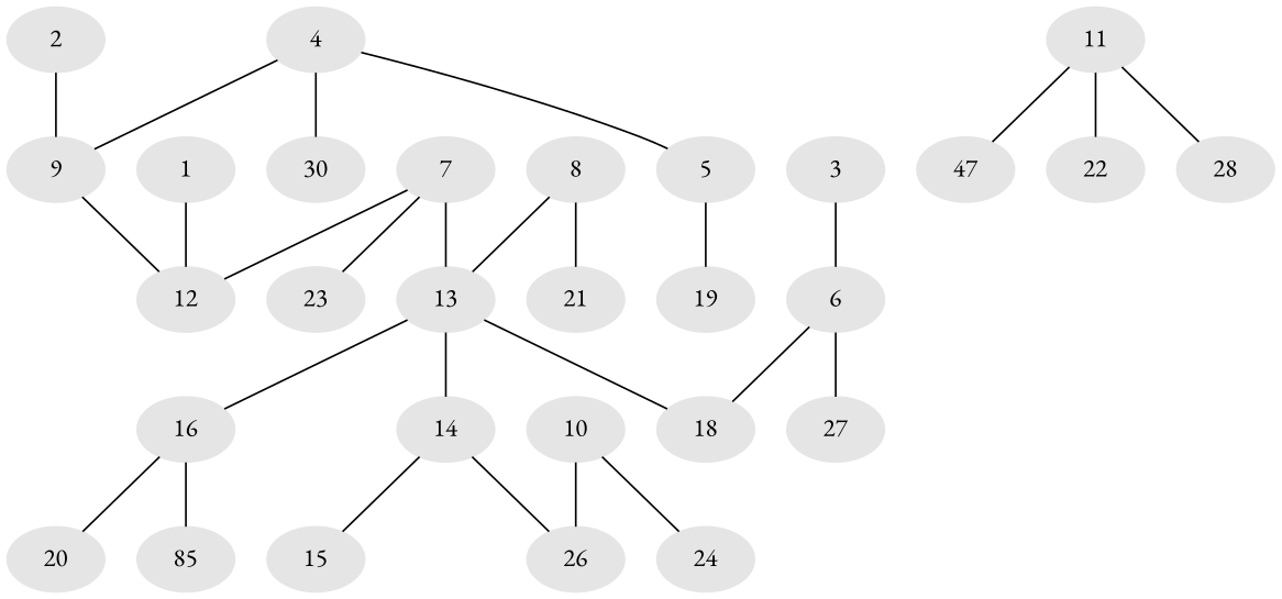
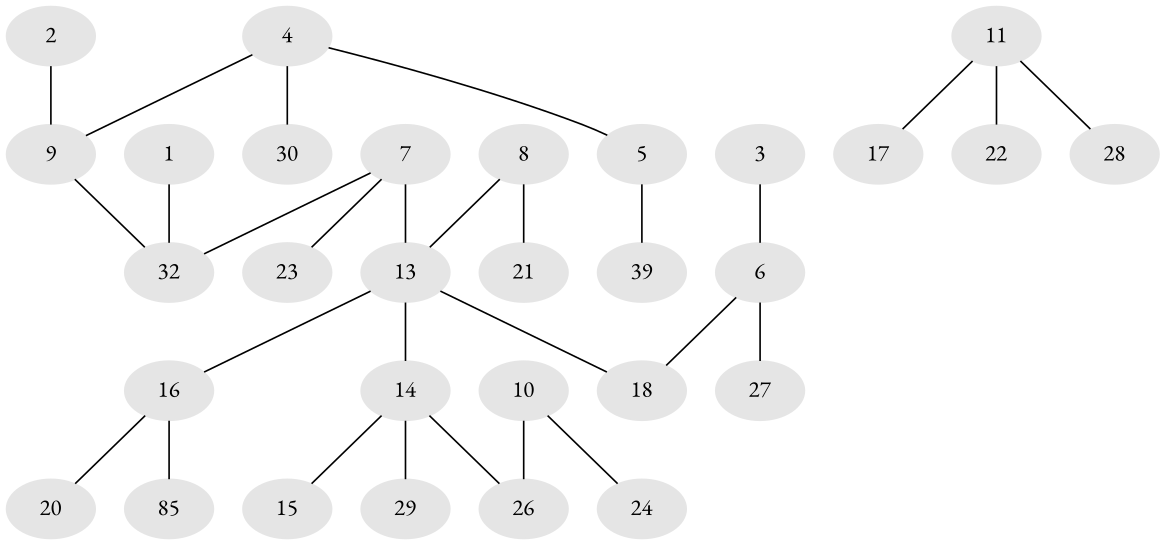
  graph {
    fontname="EB Garamond"
    node [color=gray90 fontname="EB Garamond" style=filled]
    edge [fontname="EB Garamond" weight=1.0]
    1
-   12
+   12 [label=32]
    2
    9
    3
    6
    18
    27
    4
    5
    30
-   19
+   19 [label=39]
    7
    13
    23
    14
    16
    8
    21
    10
    24
    26
    11
-   17 [label=47]
+   17
    22
    28
    15
+   29
    20
    n30 [label=85]
    1 -- 12
    2 -- 9
    9 -- 12
    3 -- 6
    6 -- 18
    6 -- 27
    4 -- 9
    4 -- 5
    4 -- 30
    5 -- 19
    7 -- 12
    7 -- 13
    7 -- 23
    13 -- 18
    13 -- 14
    13 -- 16
    14 -- 26
    14 -- 15
+   14 -- 29
    16 -- 20
    16 -- n30
    8 -- 13
    8 -- 21
    10 -- 24
    10 -- 26
    11 -- 17
    11 -- 22
    11 -- 28
  }
